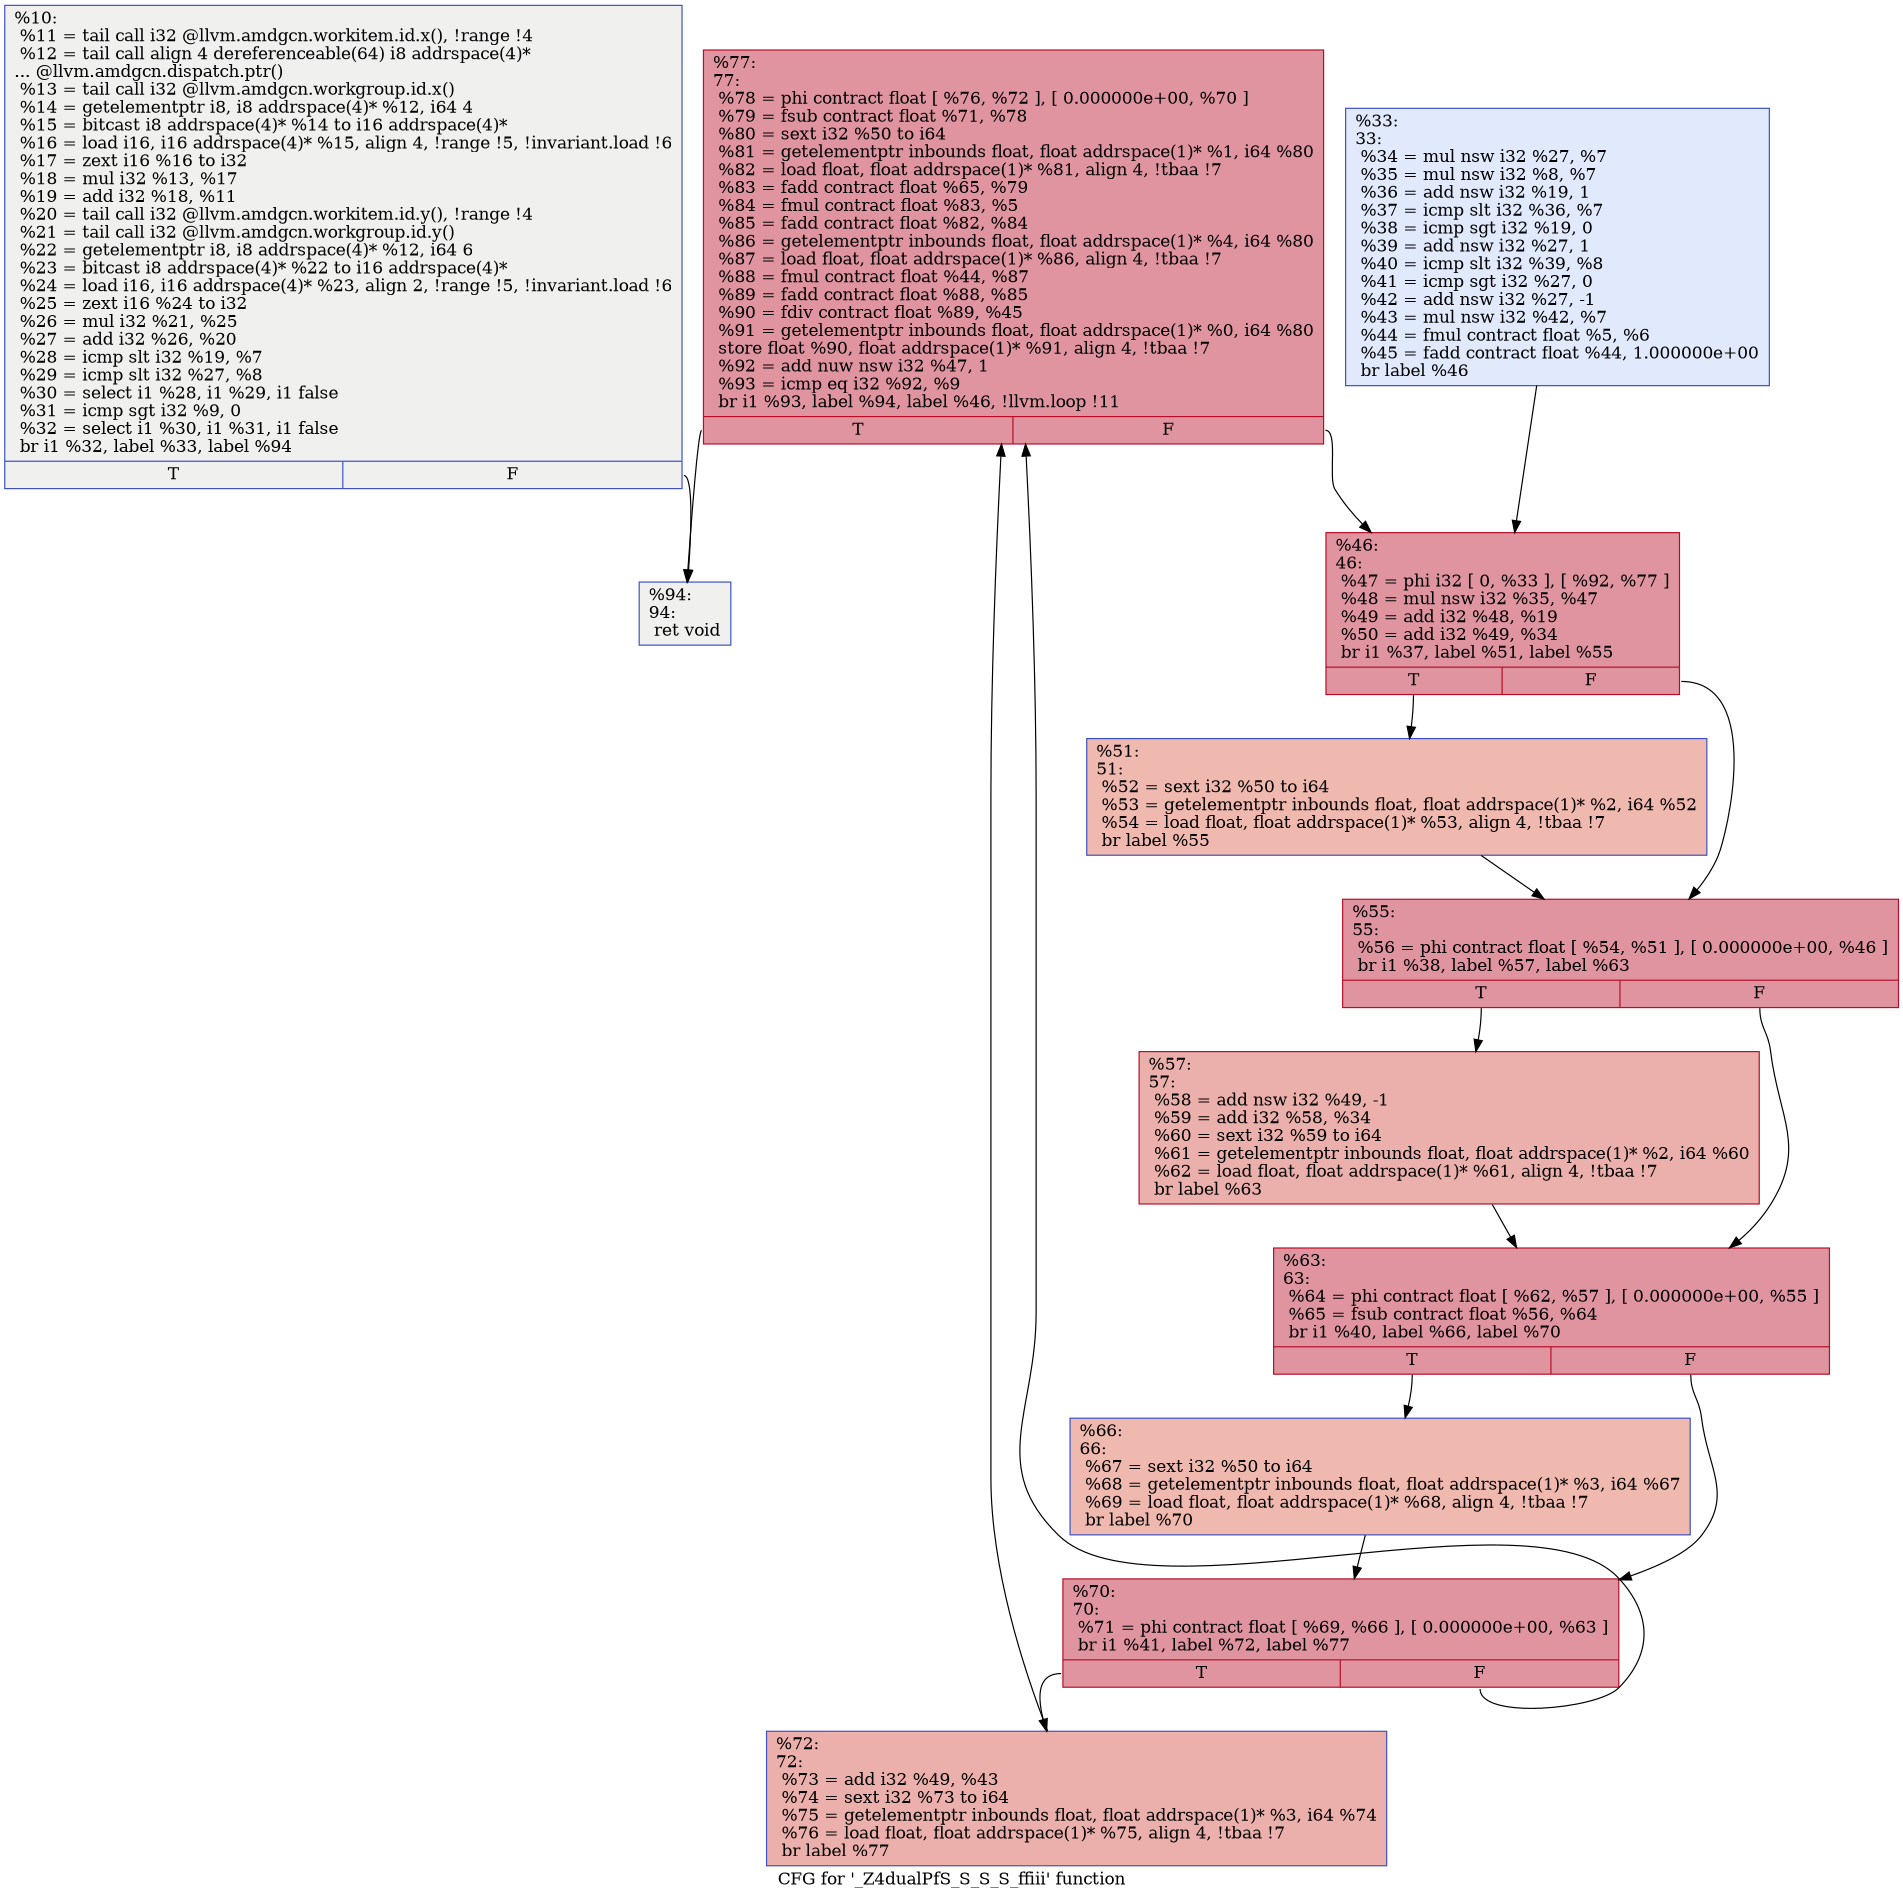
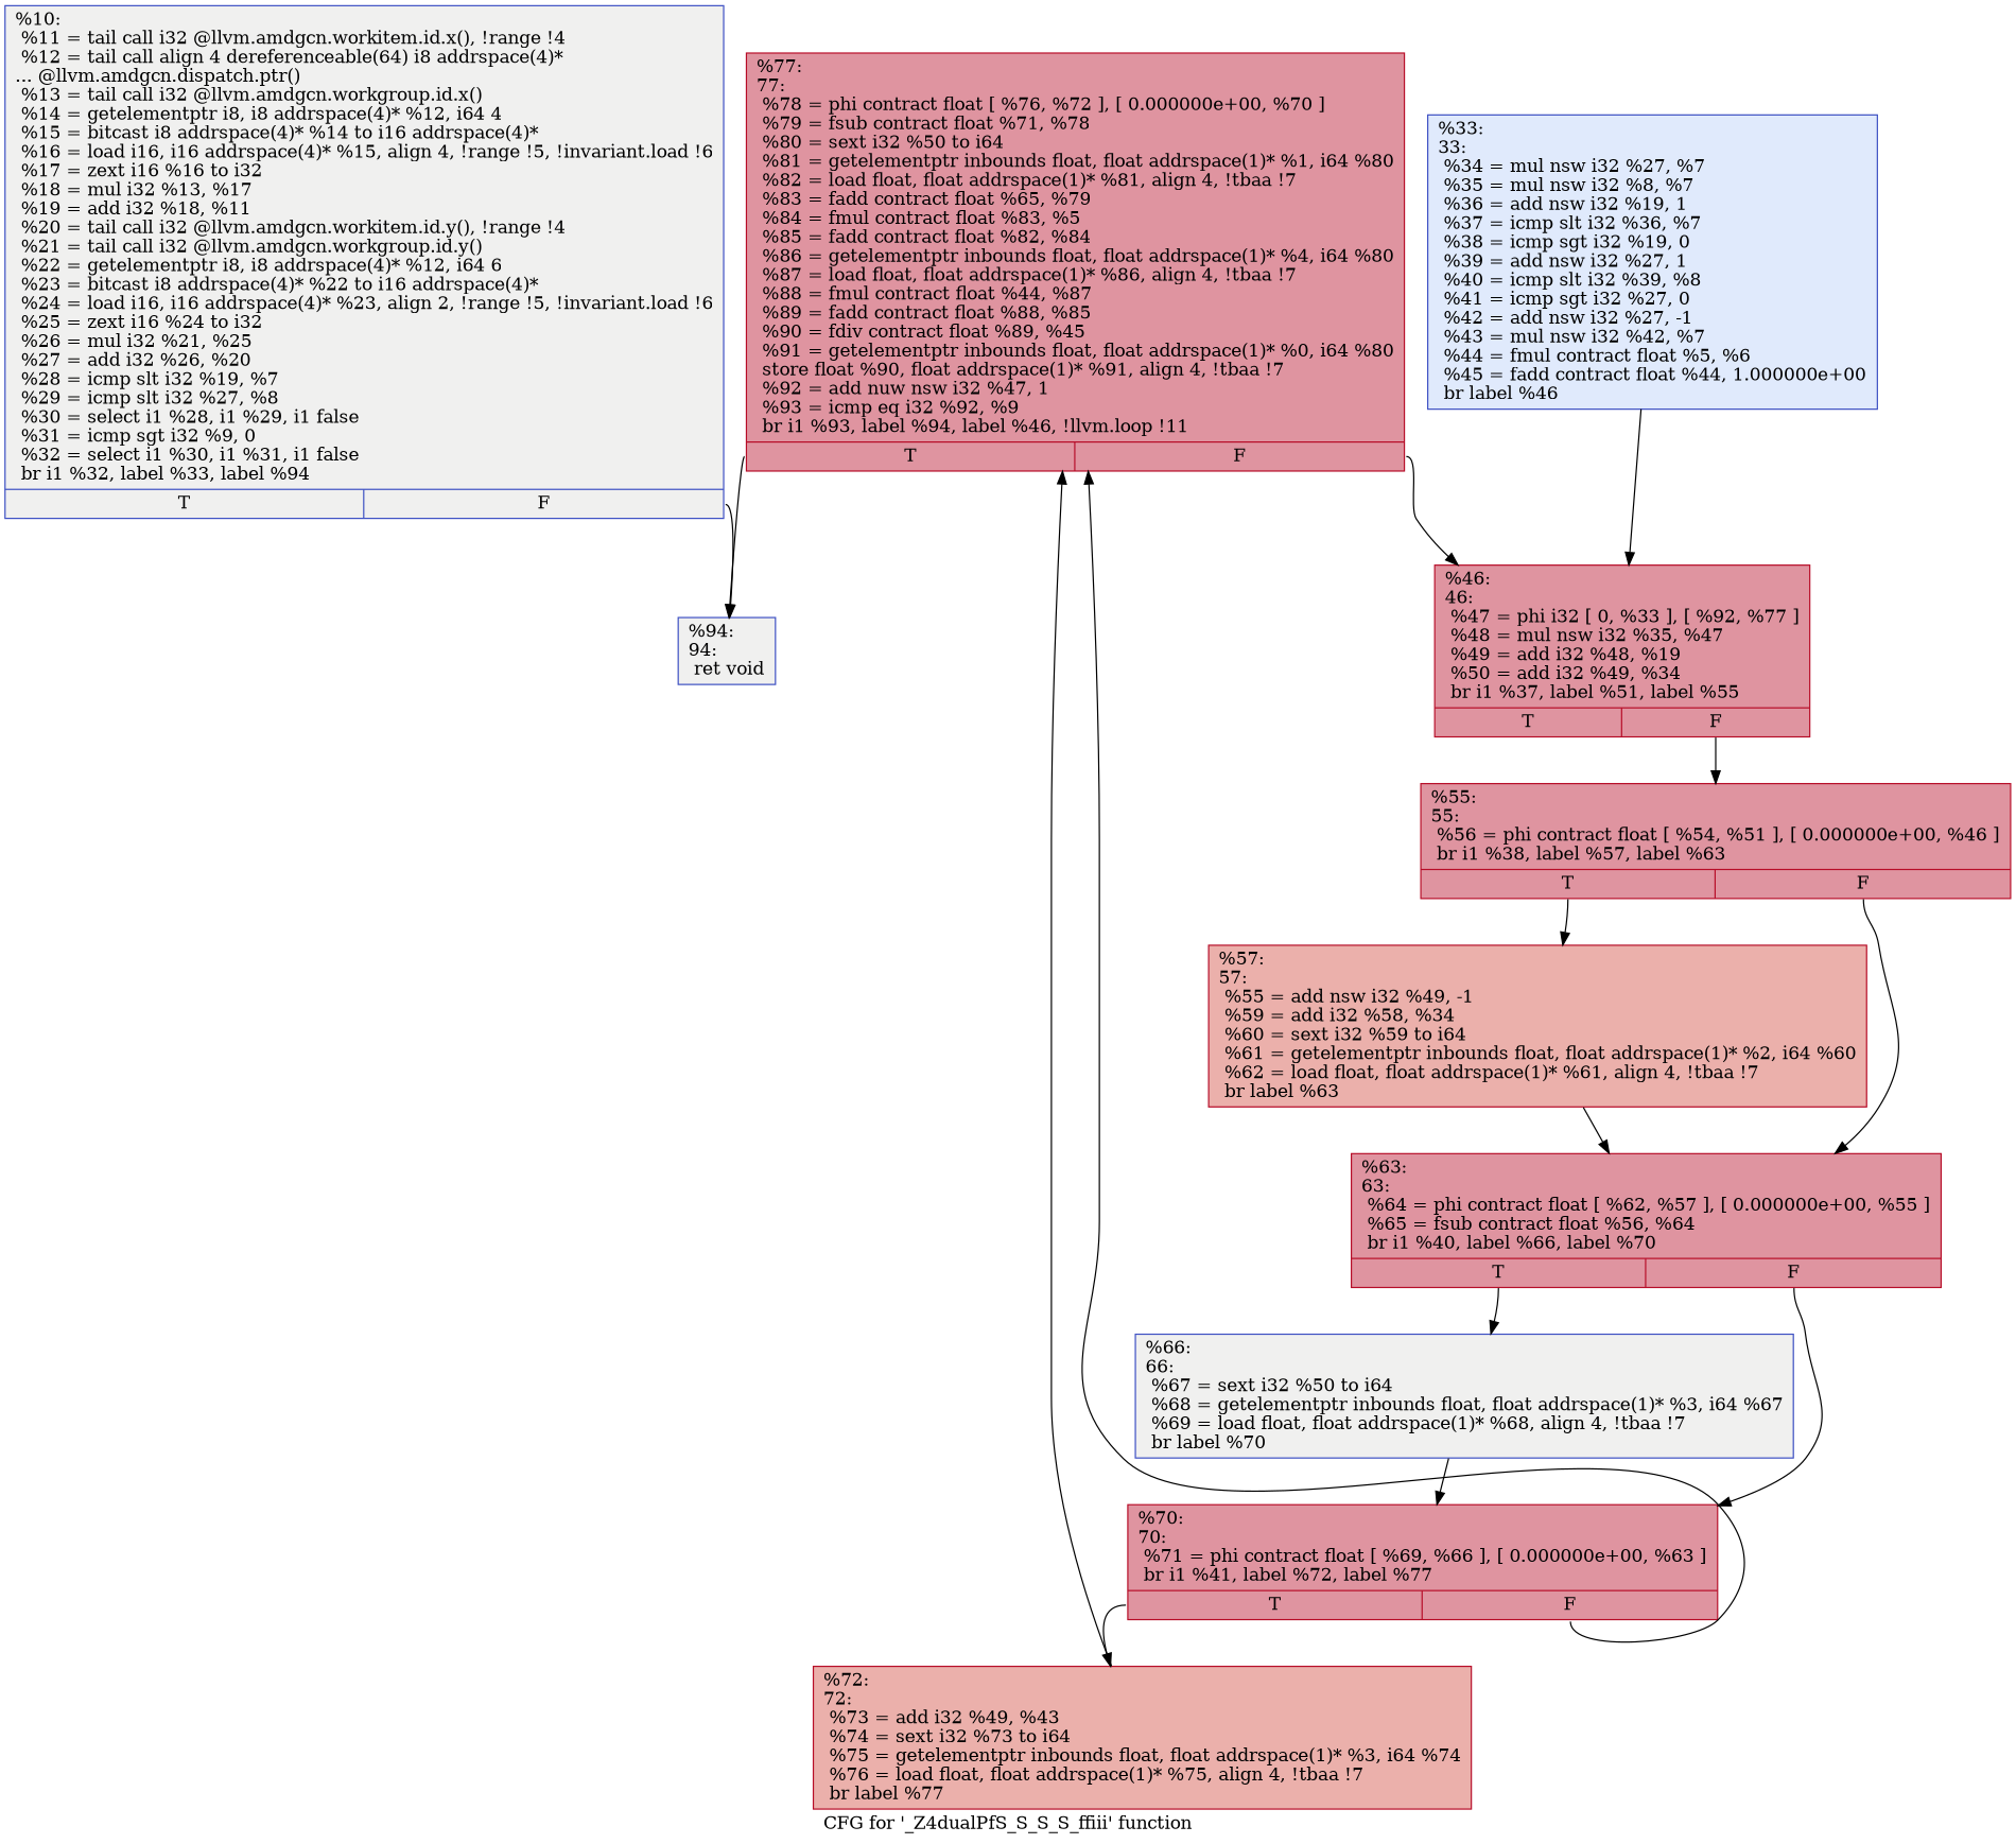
  digraph {
    label="CFG for '_Z4dualPfS_S_S_S_ffiii' function"
    node [color="#b70d28ff" fillcolor="#b70d2870" shape=record style=filled]
    edge [tailport=s0]
    n1 [color="#3d50c3ff" fillcolor="#dedcdb70" label="{%10:\l  %11 = tail call i32 @llvm.amdgcn.workitem.id.x(), !range !4\l  %12 = tail call align 4 dereferenceable(64) i8 addrspace(4)*\l... @llvm.amdgcn.dispatch.ptr()\l  %13 = tail call i32 @llvm.amdgcn.workgroup.id.x()\l  %14 = getelementptr i8, i8 addrspace(4)* %12, i64 4\l  %15 = bitcast i8 addrspace(4)* %14 to i16 addrspace(4)*\l  %16 = load i16, i16 addrspace(4)* %15, align 4, !range !5, !invariant.load !6\l  %17 = zext i16 %16 to i32\l  %18 = mul i32 %13, %17\l  %19 = add i32 %18, %11\l  %20 = tail call i32 @llvm.amdgcn.workitem.id.y(), !range !4\l  %21 = tail call i32 @llvm.amdgcn.workgroup.id.y()\l  %22 = getelementptr i8, i8 addrspace(4)* %12, i64 6\l  %23 = bitcast i8 addrspace(4)* %22 to i16 addrspace(4)*\l  %24 = load i16, i16 addrspace(4)* %23, align 2, !range !5, !invariant.load !6\l  %25 = zext i16 %24 to i32\l  %26 = mul i32 %21, %25\l  %27 = add i32 %26, %20\l  %28 = icmp slt i32 %19, %7\l  %29 = icmp slt i32 %27, %8\l  %30 = select i1 %28, i1 %29, i1 false\l  %31 = icmp sgt i32 %9, 0\l  %32 = select i1 %30, i1 %31, i1 false\l  br i1 %32, label %33, label %94\l|{<s0>T|<s1>F}}"]
    n2 [color="#3d50c3ff" fillcolor="#dedcdb70" label="{%94:\l94:                                               \l  ret void\l}"]
    n3 [color="#3d50c3ff" fillcolor="#b9d0f970" label="{%33:\l33:                                               \l  %34 = mul nsw i32 %27, %7\l  %35 = mul nsw i32 %8, %7\l  %36 = add nsw i32 %19, 1\l  %37 = icmp slt i32 %36, %7\l  %38 = icmp sgt i32 %19, 0\l  %39 = add nsw i32 %27, 1\l  %40 = icmp slt i32 %39, %8\l  %41 = icmp sgt i32 %27, 0\l  %42 = add nsw i32 %27, -1\l  %43 = mul nsw i32 %42, %7\l  %44 = fmul contract float %5, %6\l  %45 = fadd contract float %44, 1.000000e+00\l  br label %46\l}"]
    n4 [label="{%46:\l46:                                               \l  %47 = phi i32 [ 0, %33 ], [ %92, %77 ]\l  %48 = mul nsw i32 %35, %47\l  %49 = add i32 %48, %19\l  %50 = add i32 %49, %34\l  br i1 %37, label %51, label %55\l|{<s0>T|<s1>F}}"]
-   n5 [color="#3d50c3ff" fillcolor="#de614d70" label="{%51:\l51:                                               \l  %52 = sext i32 %50 to i64\l  %53 = getelementptr inbounds float, float addrspace(1)* %2, i64 %52\l  %54 = load float, float addrspace(1)* %53, align 4, !tbaa !7\l  br label %55\l}"]
    n6 [label="{%55:\l55:                                               \l  %56 = phi contract float [ %54, %51 ], [ 0.000000e+00, %46 ]\l  br i1 %38, label %57, label %63\l|{<s0>T|<s1>F}}"]
-   n7 [fillcolor="#d24b4070" label="{%57:\l57:                                               \l  %58 = add nsw i32 %49, -1\l  %59 = add i32 %58, %34\l  %60 = sext i32 %59 to i64\l  %61 = getelementptr inbounds float, float addrspace(1)* %2, i64 %60\l  %62 = load float, float addrspace(1)* %61, align 4, !tbaa !7\l  br label %63\l}"]
+   n7 [fillcolor="#d24b4070" label="{%57:\l57:                                               \l  %55 = add nsw i32 %49, -1\l  %59 = add i32 %58, %34\l  %60 = sext i32 %59 to i64\l  %61 = getelementptr inbounds float, float addrspace(1)* %2, i64 %60\l  %62 = load float, float addrspace(1)* %61, align 4, !tbaa !7\l  br label %63\l}"]
    n8 [label="{%63:\l63:                                               \l  %64 = phi contract float [ %62, %57 ], [ 0.000000e+00, %55 ]\l  %65 = fsub contract float %56, %64\l  br i1 %40, label %66, label %70\l|{<s0>T|<s1>F}}"]
-   n9 [color="#3d50c3ff" fillcolor="#de614d70" label="{%66:\l66:                                               \l  %67 = sext i32 %50 to i64\l  %68 = getelementptr inbounds float, float addrspace(1)* %3, i64 %67\l  %69 = load float, float addrspace(1)* %68, align 4, !tbaa !7\l  br label %70\l}"]
+   n9 [color="#3d50c3ff" fillcolor="#dedcdb70" label="{%66:\l66:                                               \l  %67 = sext i32 %50 to i64\l  %68 = getelementptr inbounds float, float addrspace(1)* %3, i64 %67\l  %69 = load float, float addrspace(1)* %68, align 4, !tbaa !7\l  br label %70\l}"]
    n10 [label="{%70:\l70:                                               \l  %71 = phi contract float [ %69, %66 ], [ 0.000000e+00, %63 ]\l  br i1 %41, label %72, label %77\l|{<s0>T|<s1>F}}"]
-   n11 [color="#3d50c3ff" fillcolor="#d24b4070" label="{%72:\l72:                                               \l  %73 = add i32 %49, %43\l  %74 = sext i32 %73 to i64\l  %75 = getelementptr inbounds float, float addrspace(1)* %3, i64 %74\l  %76 = load float, float addrspace(1)* %75, align 4, !tbaa !7\l  br label %77\l}"]
+   n11 [fillcolor="#d24b4070" label="{%72:\l72:                                               \l  %73 = add i32 %49, %43\l  %74 = sext i32 %73 to i64\l  %75 = getelementptr inbounds float, float addrspace(1)* %3, i64 %74\l  %76 = load float, float addrspace(1)* %75, align 4, !tbaa !7\l  br label %77\l}"]
    n12 [label="{%77:\l77:                                               \l  %78 = phi contract float [ %76, %72 ], [ 0.000000e+00, %70 ]\l  %79 = fsub contract float %71, %78\l  %80 = sext i32 %50 to i64\l  %81 = getelementptr inbounds float, float addrspace(1)* %1, i64 %80\l  %82 = load float, float addrspace(1)* %81, align 4, !tbaa !7\l  %83 = fadd contract float %65, %79\l  %84 = fmul contract float %83, %5\l  %85 = fadd contract float %82, %84\l  %86 = getelementptr inbounds float, float addrspace(1)* %4, i64 %80\l  %87 = load float, float addrspace(1)* %86, align 4, !tbaa !7\l  %88 = fmul contract float %44, %87\l  %89 = fadd contract float %88, %85\l  %90 = fdiv contract float %89, %45\l  %91 = getelementptr inbounds float, float addrspace(1)* %0, i64 %80\l  store float %90, float addrspace(1)* %91, align 4, !tbaa !7\l  %92 = add nuw nsw i32 %47, 1\l  %93 = icmp eq i32 %92, %9\l  br i1 %93, label %94, label %46, !llvm.loop !11\l|{<s0>T|<s1>F}}"]
    n1 -> n2 [tailport=s1]
    n3 -> n4
-   n4 -> n5
    n4 -> n6 [tailport=s1]
-   n5 -> n6
    n6 -> n7
    n6 -> n8 [tailport=s1]
    n7 -> n8
    n8 -> n9
    n8 -> n10 [tailport=s1]
    n9 -> n10
    n10 -> n11
    n10 -> n12 [tailport=s1]
    n11 -> n12
    n12 -> n2
    n12 -> n4 [tailport=s1]
  }
